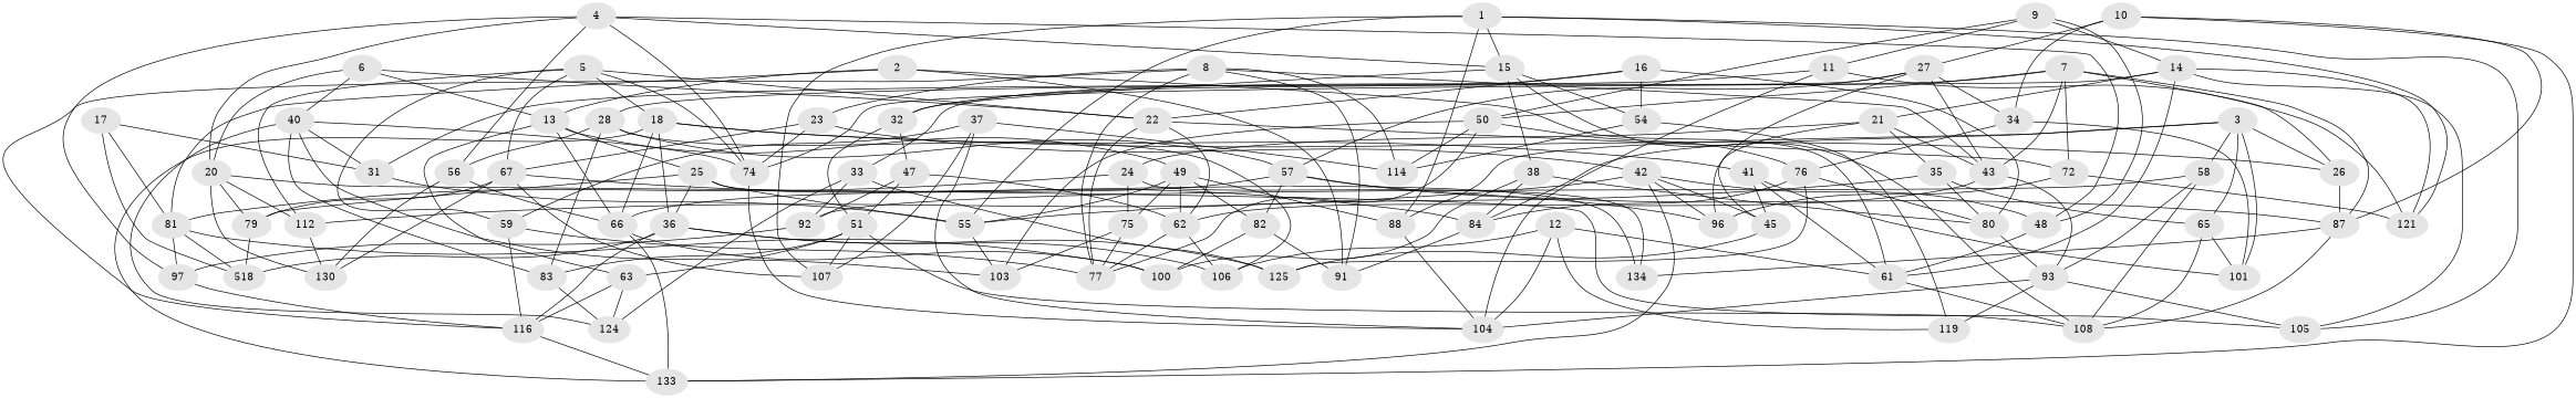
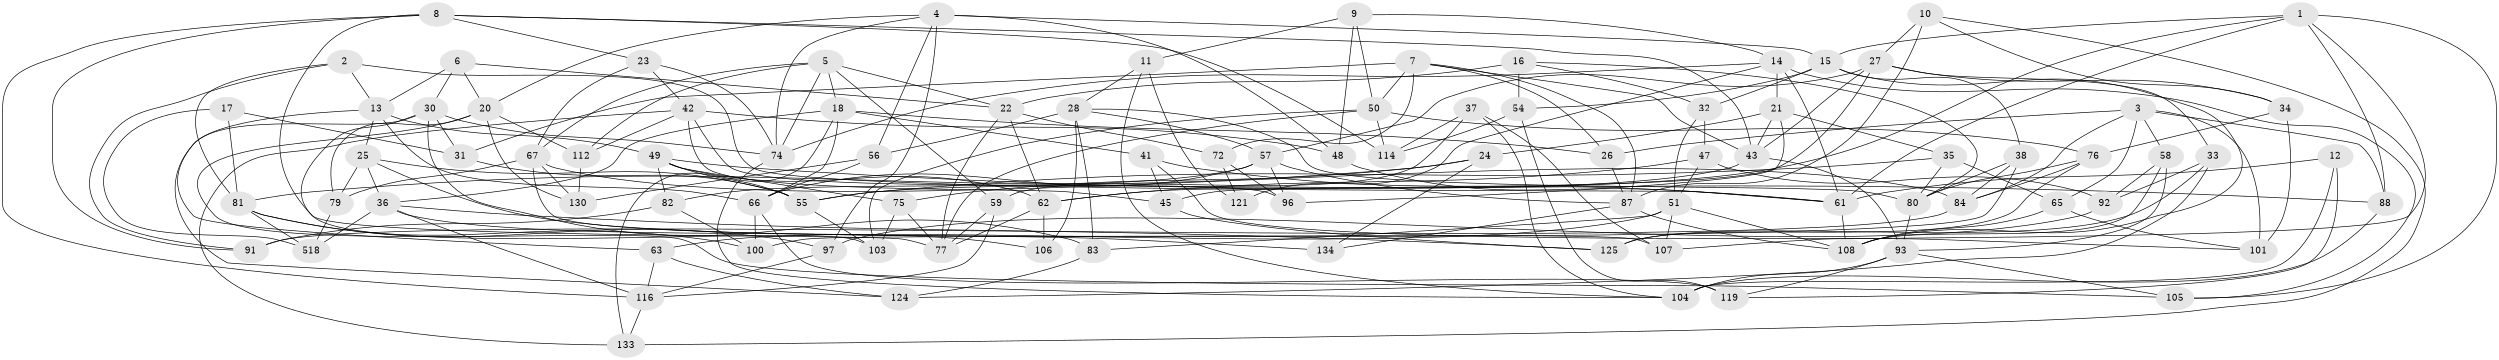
  graph {
    node [color=gray90 style=filled]
    1 [super="+44"]
    15 [super="+73"]
    55 [super="+69"]
    88
    105
    107
    121
    32
    38
    54 [super="+99"]
    108 [super="+122"]
    103
    104 [super="+135"]
    13 [super="+78"]
    25 [super="+126"]
    49 [super="+128"]
    n17 [label=63]
    66 [super="+98"]
    2
    61 [super="+71"]
    81 [super="+115"]
    91
    97
    n24 [label=518]
    100
    3 [super="+132"]
    26
    58
    65
    84
    101
    87 [super="+111"]
    92
    93 [super="+94"]
    4 [super="+70"]
    20 [super="+90"]
    48
    56
    74 [super="+113"]
    112
    79
    130
    116 [super="+120"]
    5 [super="+86"]
    18 [super="+129"]
    22 [super="+63"]
    59
    67 [super="+89"]
    133
    36 [super="+39"]
    41
    72
    77 [super="+95"]
    62 [super="+117"]
    6
-   30 [super="+68" label=40]
+   30 [super="+68"]
    31
    83
    124
    7 [super="+85"]
    43 [super="+60"]
    50 [super="+127"]
    114
    76 [super="+110"]
    96
    134
    8 [super="+46"]
    23
    42 [super="+123"]
    9
    11
    14 [super="+40"]
    28 [super="+29"]
    21 [super="+131"]
    27 [super="+52"]
    34
    33
    45
    57 [super="+64"]
    10
    106
    80 [super="+102"]
    12
    119
    75
    82
    24
    35
    47
    51 [super="+109"]
    16 [super="+19"]
    17
    125
    37
    1 -- 15
    1 -- 55
    1 -- 88
    1 -- 105
    1 -- 107
-   1 -- 121
+   1 -- 61
    15 -- 32
    15 -- 38
    15 -- 54
    15 -- 108
    55 -- 103
    88 -- 104
    32 -- 47
    32 -- 51
    38 -- 100
    38 -- 84
    38 -- 80
    54 -- 114
    54 -- 119
    13 -- 25
    13 -- 49
    13 -- n17
    13 -- 66
    25 -- 55
    25 -- 79
    25 -- 36
    25 -- 134 [weight=2]
    49 -- 55
    49 -- 88
    49 -- 62
    49 -- 75
    49 -- 82
    n17 -- 116
    n17 -- 124
    66 -- 100
-   66 -- 133
+   66 -- 119
    2 -- 13
    2 -- 61
    2 -- 81
    2 -- 91
    61 -- 108
    81 -- 97
    81 -- n24
    81 -- 100
    97 -- 116
    3 -- 88
    3 -- 26
    3 -- 58
    3 -- 65
    3 -- 84
    3 -- 101
    26 -- 87
    58 -- 108
    58 -- 92
    58 -- 93
    65 -- 108
    65 -- 101
    84 -- 91
    87 -- 108
    87 -- 134
    92 -- 97
    93 -- 105
    93 -- 104
    93 -- 119
    4 -- 15
    4 -- 97
    4 -- 20
    4 -- 48
    4 -- 56
    4 -- 74
    20 -- 105
    20 -- 112
    20 -- 79
    20 -- 130
    48 -- 61
    56 -- 66
    56 -- 130
    74 -- 104
    112 -- 130
    79 -- n24
    116 -- 133
    5 -- 74
    5 -- 112
    5 -- 18
    5 -- 22
    5 -- 59
    5 -- 67
    18 -- 66
    18 -- 26
    18 -- 133
    18 -- 36
    18 -- 41
    22 -- 72
    22 -- 77
    22 -- 62
    59 -- 116
    59 -- 77
    67 -- 107
    67 -- 84
    67 -- 79
    67 -- 130
    36 -- n24
    36 -- 116
    36 -- 106
    36 -- 125
    41 -- 61
    41 -- 101
    41 -- 45
    72 -- 121
    72 -- 96
    62 -- 77
    62 -- 106
    6 -- 13
    6 -- 20
    6 -- 22
    6 -- 30
    30 -- 103
    30 -- 74
    30 -- 31
    30 -- 83
    30 -- 124
    31 -- 55
    83 -- 124
    7 -- 26
    7 -- 87
    7 -- 72
    7 -- 31
    7 -- 43
    7 -- 50
    43 -- 93
    43 -- 62
    50 -- 103
    50 -- 77
    50 -- 114
    50 -- 76
    76 -- 84
    76 -- 80
    76 -- 125
    8 -- 91
    8 -- 116
    8 -- 77
    8 -- 43
    8 -- 114
    8 -- 23
    23 -- 74
    23 -- 67
    23 -- 42
    42 -- 48
    42 -- 112
    42 -- 133
    42 -- 96
    42 -- 45
    9 -- 48
    9 -- 50
    9 -- 11
    9 -- 14
    11 -- 121
    11 -- 104
    11 -- 28
    14 -- 105
    14 -- 121
    14 -- 61
    14 -- 74
    14 -- 21
    28 -- 56
    28 -- 83
    28 -- 57
    28 -- 106
+   28 -- 80
    21 -- 43
    21 -- 96
    21 -- 24
    21 -- 35
    27 -- 43
    27 -- 34
    27 -- 33
    27 -- 45
    27 -- 57
    34 -- 101
    34 -- 76
    33 -- 92
    33 -- 124
    33 -- 125
    45 -- 125
    57 -- 66
    57 -- 87
    57 -- 96
    57 -- 82
    10 -- 87
    10 -- 133
    10 -- 27
    10 -- 34
    80 -- 93
    12 -- 104
    12 -- 61
-   12 -- 106
    12 -- 119
    75 -- 103
    75 -- 77
    82 -- 91
    82 -- 100
    24 -- 81
    24 -- 134
    24 -- 75
    35 -- 55
    35 -- 65
    35 -- 80
    47 -- 92
    47 -- 62
    47 -- 51
    51 -- 107
    51 -- 108
    51 -- n17
    51 -- 83
    16 -- 32
    16 -- 54 [weight=3]
    16 -- 22
    16 -- 80
    17 -- 81
    17 -- n24
    17 -- 31
    37 -- 107
    37 -- 104
    37 -- 59
    37 -- 114
  }
